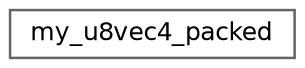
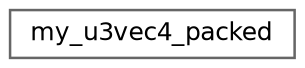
  digraph {
    rankdir=LR
-   n1 [color=grey40 fillcolor=white fontname=Helvetica fontsize=10 height=0.2 label=my_u8vec4_packed shape=box style=filled width=0.4]
+   n1 [color=grey40 fillcolor=white fontname=Helvetica fontsize=10 height=0.2 label=my_u3vec4_packed shape=box style=filled width=0.4]
  }
